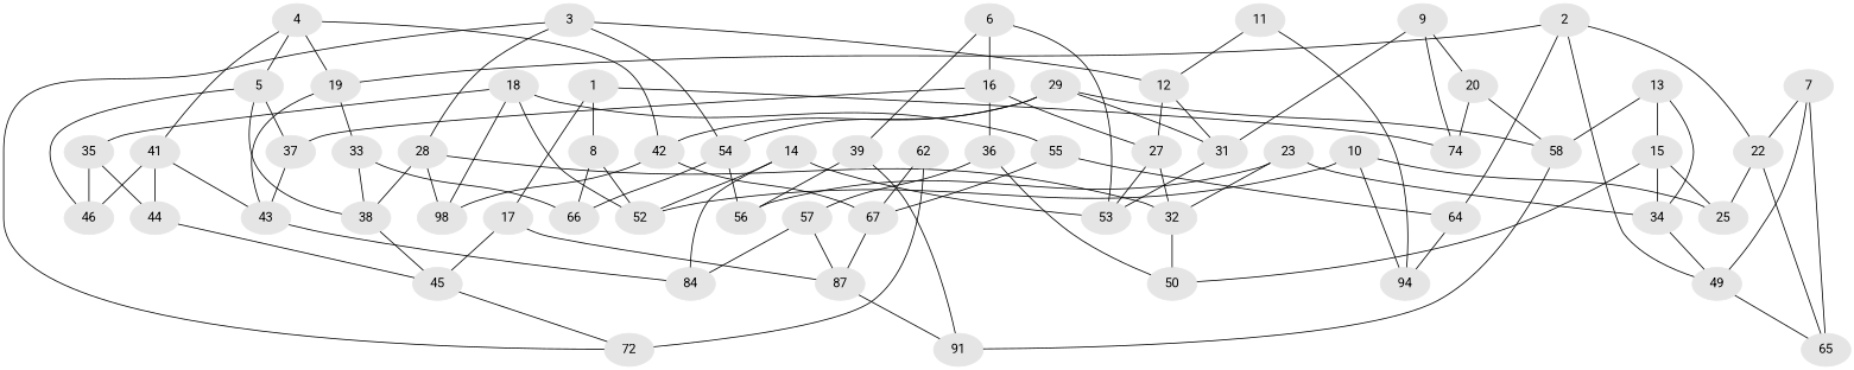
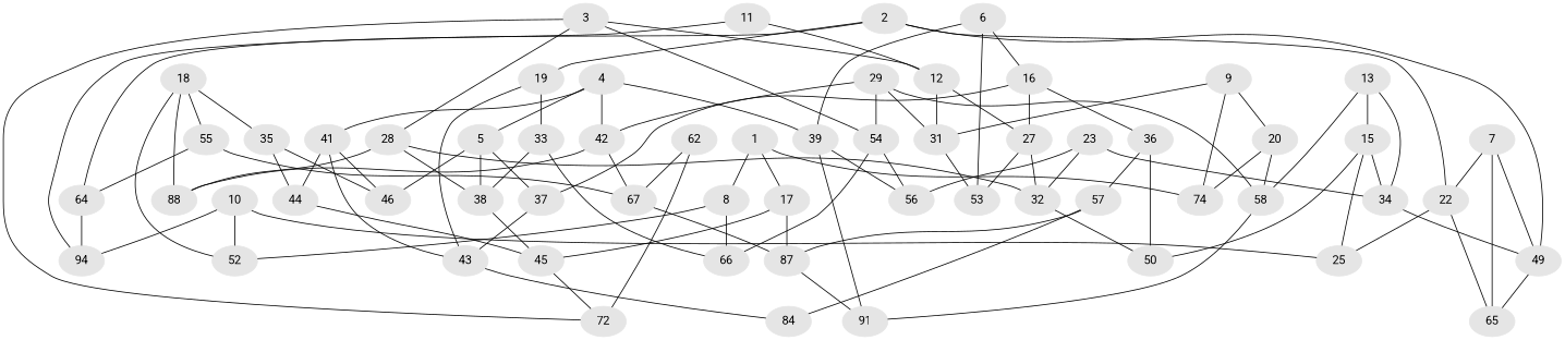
  graph {
    fontname=Roboto
    node [color=gray90 fontname=Roboto style=filled]
    edge [fontname=Roboto]
    1 [super="+30"]
    8 [super="+26"]
    17
    74
    52 [super="+97"]
    66
    45 [super="+98"]
    87 [super="+89"]
    2 [super="+21"]
    19
    22 [super="+86"]
    49 [super="+95"]
    64 [super="+73"]
    33
    43 [super="+59"]
    65
    25
    94
    3 [super="+61"]
    12 [super="+76"]
    28 [super="+60"]
    54 [super="+100"]
    72 [super="+79"]
    31 [super="+68"]
    27 [super="+47"]
    38 [super="+93"]
-   88 [label=98]
+   88
    32 [super="+85"]
    56
    4 [super="+24"]
    5 [super="+96"]
    39 [super="+83"]
    41 [super="+99"]
    42 [super="+70"]
    37
    46
    91
    44 [super="+63"]
    67 [super="+78"]
    16 [super="+80"]
    36
    6
    53 [super="+92"]
    7 [super="+77"]
    9
    20
    58 [super="+75"]
    10
    11
    50 [super="+81"]
    15 [super="+51"]
    34 [super="+48"]
    13
-   14
    84
    57 [super="+71"]
    18 [super="+40"]
    35
    55 [super="+82"]
    23
    29 [super="+90"]
    62
    1 -- 8 [weight=2]
    1 -- 17
    1 -- 74
    8 -- 52
    8 -- 66
    17 -- 45
    17 -- 87
    45 -- 72
    87 -- 91
    2 -- 19
    2 -- 22
    2 -- 49
    2 -- 64
    19 -- 33
    19 -- 43
    22 -- 65
    22 -- 25
    49 -- 65
    64 -- 94
    33 -- 66
    33 -- 38
    43 -- 84
    3 -- 12
    3 -- 28
    3 -- 54
    3 -- 72
    12 -- 31
    12 -- 27
    28 -- 38
    28 -- 88
    28 -- 32
    54 -- 66
    54 -- 56
    31 -- 53
    27 -- 32
    27 -- 53
    38 -- 45
    32 -- 50
    4 -- 5
-   4 -- 19
+   4 -- 39
    4 -- 41
    4 -- 42
    5 -- 38
    5 -- 37
    5 -- 46
    39 -- 56
    39 -- 91
    41 -- 43
    41 -- 46
    41 -- 44
    42 -- 88
    42 -- 67
    37 -- 43
    44 -- 45
    67 -- 87
    16 -- 27
    16 -- 37
    16 -- 36
    36 -- 50
    36 -- 57
    6 -- 39
    6 -- 16
    6 -- 53
    7 -- 22
    7 -- 49
    7 -- 65
    9 -- 74
    9 -- 31
    9 -- 20
    20 -- 74
    20 -- 58
    58 -- 91
    10 -- 52
    10 -- 25
    10 -- 94
    11 -- 94
    11 -- 12
    15 -- 25
    15 -- 50
    15 -- 34
    34 -- 49
    13 -- 58
    13 -- 15
    13 -- 34
-   14 -- 52
-   14 -- 53
-   14 -- 84
    57 -- 87
    57 -- 84
    18 -- 52
    18 -- 88
    18 -- 35
    18 -- 55
    35 -- 46
    35 -- 44
    55 -- 64 [weight=2]
    55 -- 67
    23 -- 32
    23 -- 56
    23 -- 34
    29 -- 54
    29 -- 31
    29 -- 42
    29 -- 58
    62 -- 72 [weight=2]
    62 -- 67
  }
